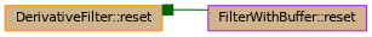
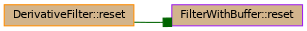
  digraph {
    rankdir=LR
    fontname="DejaVu Sans"
    node [fillcolor=tan fontname="DejaVu Sans" fontsize=10 shape=record style=filled]
    n1 [color=darkorange fontcolor=black height=0.2 label="DerivativeFilter::reset" width=0.4]
    n2 [color=purple height=0.2 label="FilterWithBuffer::reset" width=0.4]
-   n2 -> n1 [color=darkgreen fontname="DejaVu Sans" fontsize=10 labelfontname=Helvetica labelfontsize=10 style=solid arrowhead=box]
+   n1 -> n2 [color=darkgreen fontname="DejaVu Sans" fontsize=10 labelfontname=Helvetica labelfontsize=10 style=solid arrowhead=box]
  }
